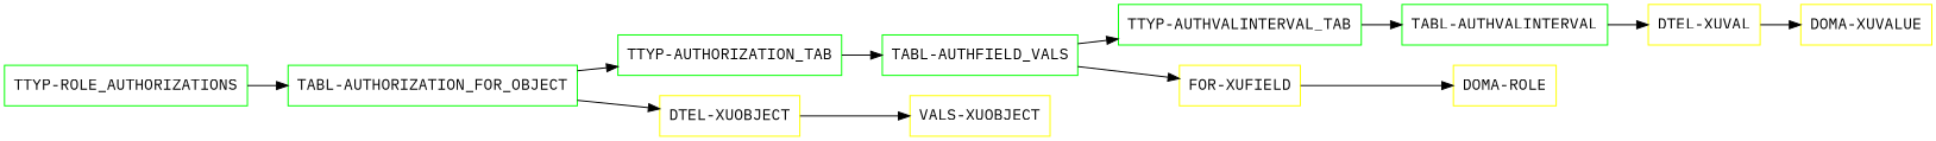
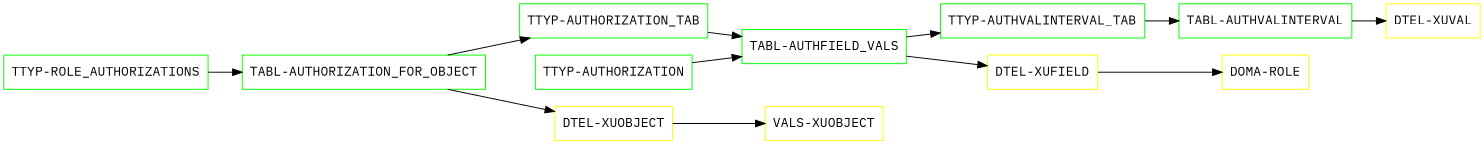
  digraph {
    fontname="IBM Plex Mono"
    rankdir=LR
    node [color=green fontname="IBM Plex Mono" shape=box]
    edge [fontname="IBM Plex Mono"]
    "TTYP-ROLE_AUTHORIZATIONS"
    "TABL-AUTHORIZATION_FOR_OBJECT"
    "TTYP-AUTHORIZATION_TAB"
    "DTEL-XUOBJECT" [color=yellow]
    "TABL-AUTHFIELD_VALS"
    n6 [color=yellow label="VALS-XUOBJECT"]
+   "TTYP-AUTHORIZATION"
    "TTYP-AUTHVALINTERVAL_TAB"
-   "DTEL-XUFIELD" [color=yellow label="FOR-XUFIELD"]
+   "DTEL-XUFIELD" [color=yellow]
    "TABL-AUTHVALINTERVAL"
    n11 [color=yellow label="DOMA-ROLE"]
    "DTEL-XUVAL" [color=yellow]
-   "DOMA-XUVALUE" [color=yellow]
    "TTYP-ROLE_AUTHORIZATIONS" -> "TABL-AUTHORIZATION_FOR_OBJECT"
    "TABL-AUTHORIZATION_FOR_OBJECT" -> "TTYP-AUTHORIZATION_TAB"
    "TABL-AUTHORIZATION_FOR_OBJECT" -> "DTEL-XUOBJECT"
    "TTYP-AUTHORIZATION_TAB" -> "TABL-AUTHFIELD_VALS"
    "DTEL-XUOBJECT" -> n6
    "TABL-AUTHFIELD_VALS" -> "TTYP-AUTHVALINTERVAL_TAB"
    "TABL-AUTHFIELD_VALS" -> "DTEL-XUFIELD"
+   "TTYP-AUTHORIZATION" -> "TABL-AUTHFIELD_VALS"
    "TTYP-AUTHVALINTERVAL_TAB" -> "TABL-AUTHVALINTERVAL"
    "DTEL-XUFIELD" -> n11
    "TABL-AUTHVALINTERVAL" -> "DTEL-XUVAL"
-   "DTEL-XUVAL" -> "DOMA-XUVALUE"
  }
